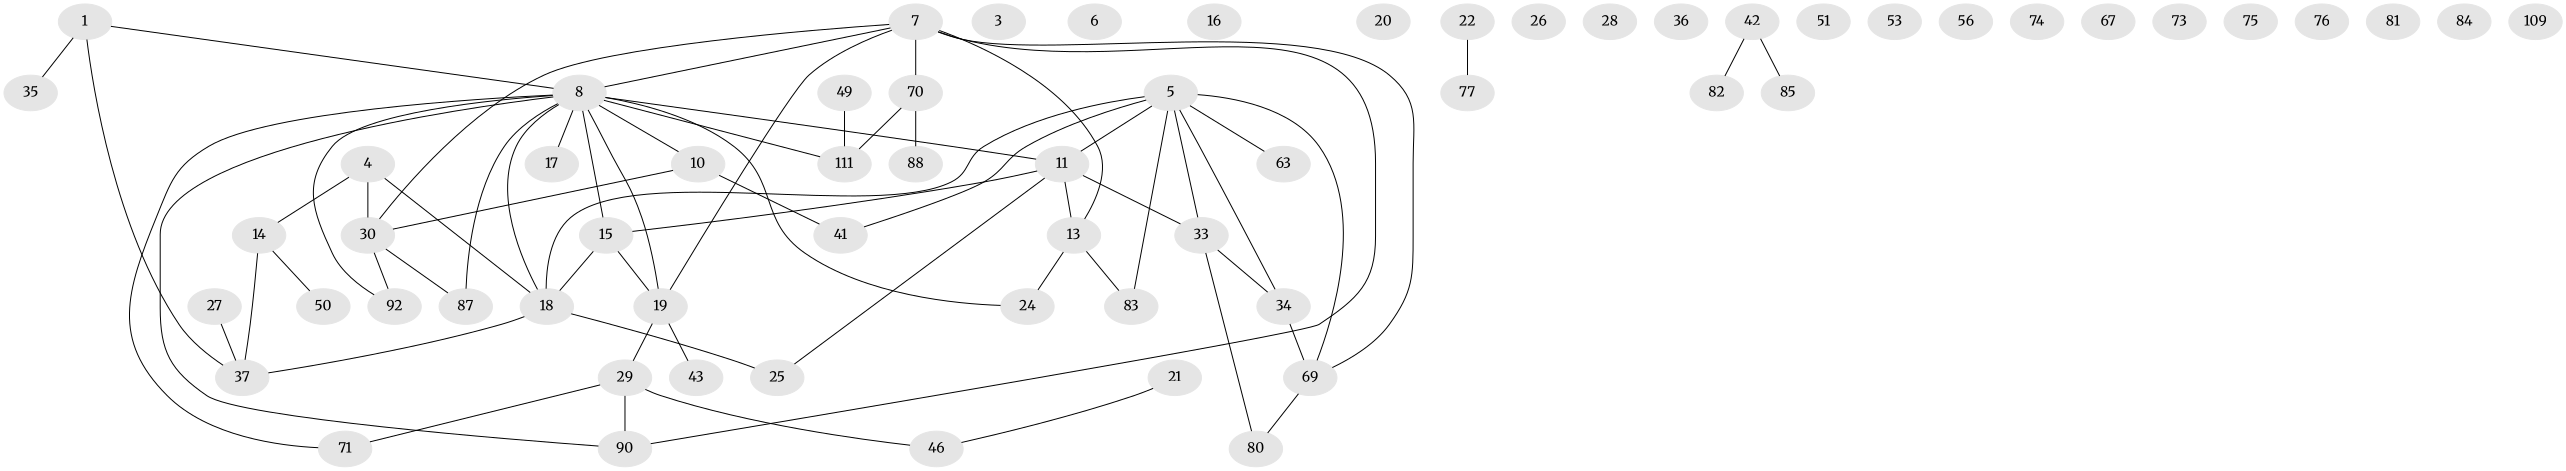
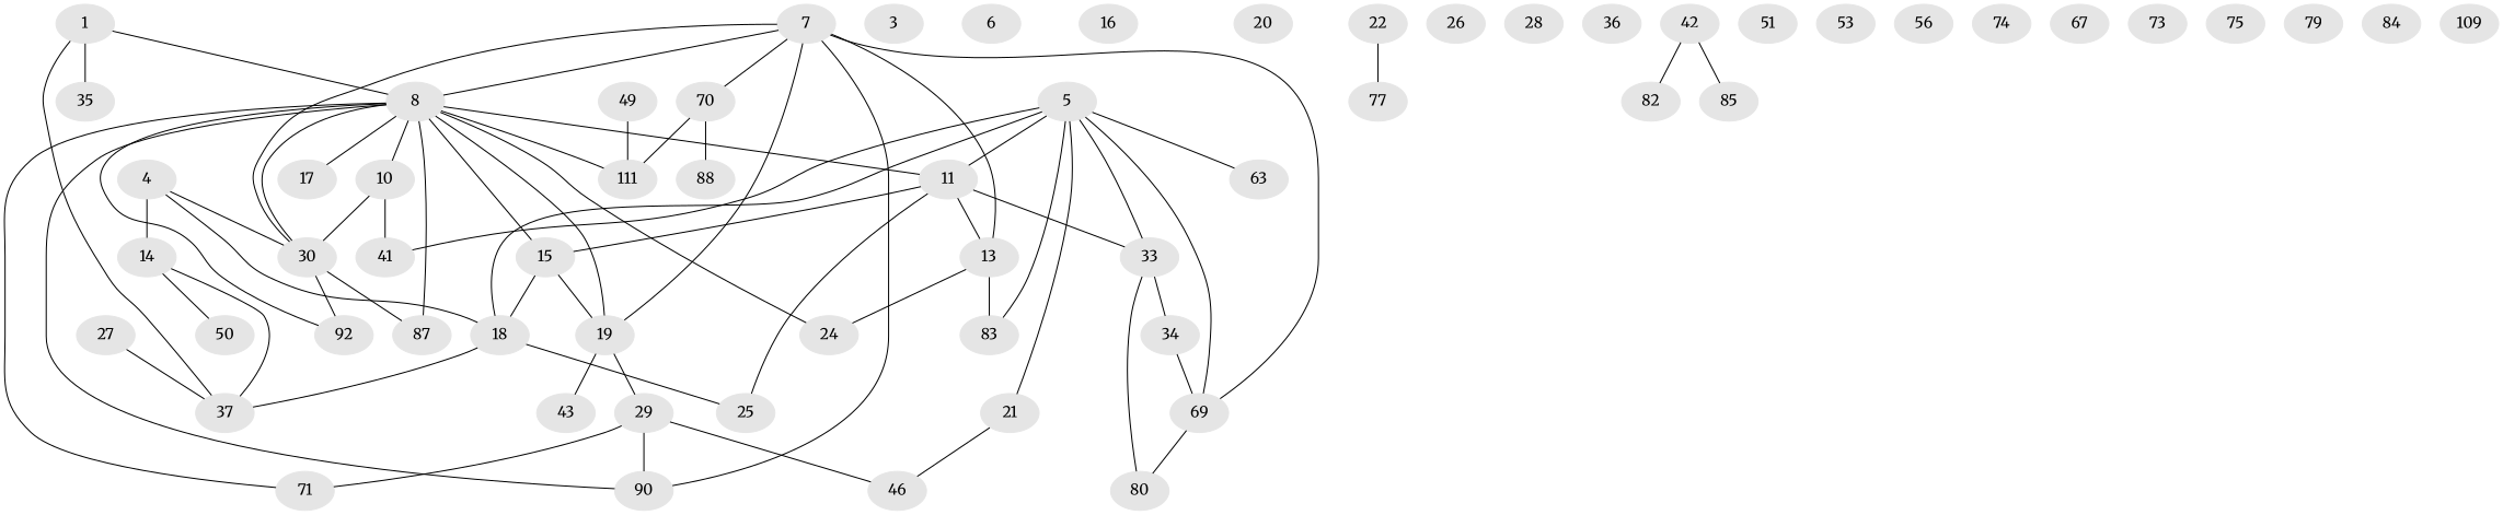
  graph {
    fontname=Merriweather
    node [color=gray90 fontname=Merriweather style=filled]
    edge [fontname=Merriweather]
    1 [super="+79"]
    8 [super="+23+39"]
    35 [super="+66"]
    37 [super="+65+78"]
    11 [super="+45+100"]
    18 [super="+58+91"]
    19 [super="+38+47"]
    90
    10 [super="+31+55"]
    15 [super="+40"]
    17 [super="+110"]
    24
    71
    87
    92
    111 [super="+118"]
    33
    13 [super="+44"]
    25
    3 [super="+94"]
    14 [super="+117+72"]
    50
    4
    30 [super="+112+107+101"]
    5 [super="+59+113+12+74"]
    34
    41
    63
    69 [super="+116+122"]
    83
    80
    6
    7 [super="+119+9"]
    70 [super="+105"]
    29 [super="+68+32"]
    43
    88
    16
    46
    20
    21
    22
    77
    26
    27
    28
    36
    42 [super="+97"]
    82
    85
    49 [super="+95"]
    51
    53
    56
    n55 [label=74]
    67
    73
    75
-   76
-   81 [super="+86"]
+   76 [label=79]
    84
    109
    1 -- 8
    1 -- 35
    1 -- 37
    8 -- 11
-   8 -- 18
+   8 -- 30
    8 -- 19
    8 -- 90
    8 -- 10
    8 -- 15
    8 -- 17
    8 -- 24
    8 -- 71
    8 -- 87
    8 -- 92
    8 -- 111
    11 -- 15
    11 -- 33
    11 -- 13
    11 -- 25
    18 -- 37
    18 -- 25
    19 -- 29
    19 -- 43
    10 -- 30
    10 -- 41
    15 -- 18
    15 -- 19
    33 -- 34
    33 -- 80
    13 -- 24
    13 -- 83
    14 -- 37
    14 -- 50
    4 -- 18
    4 -- 14 [weight=2]
    4 -- 30
    30 -- 87
    30 -- 92
    5 -- 11 [weight=2]
    5 -- 18
    5 -- 33
-   5 -- 34
+   5 -- 21
    5 -- 41
    5 -- 63
    5 -- 69
    5 -- 83
    34 -- 69
    69 -- 80
    7 -- 8
    7 -- 19
    7 -- 90
    7 -- 13
    7 -- 30
    7 -- 69
    7 -- 70
    70 -- 111
    70 -- 88
    29 -- 90
    29 -- 71
    29 -- 46
    21 -- 46
    22 -- 77
    27 -- 37
    42 -- 82
    42 -- 85
    49 -- 111
  }
